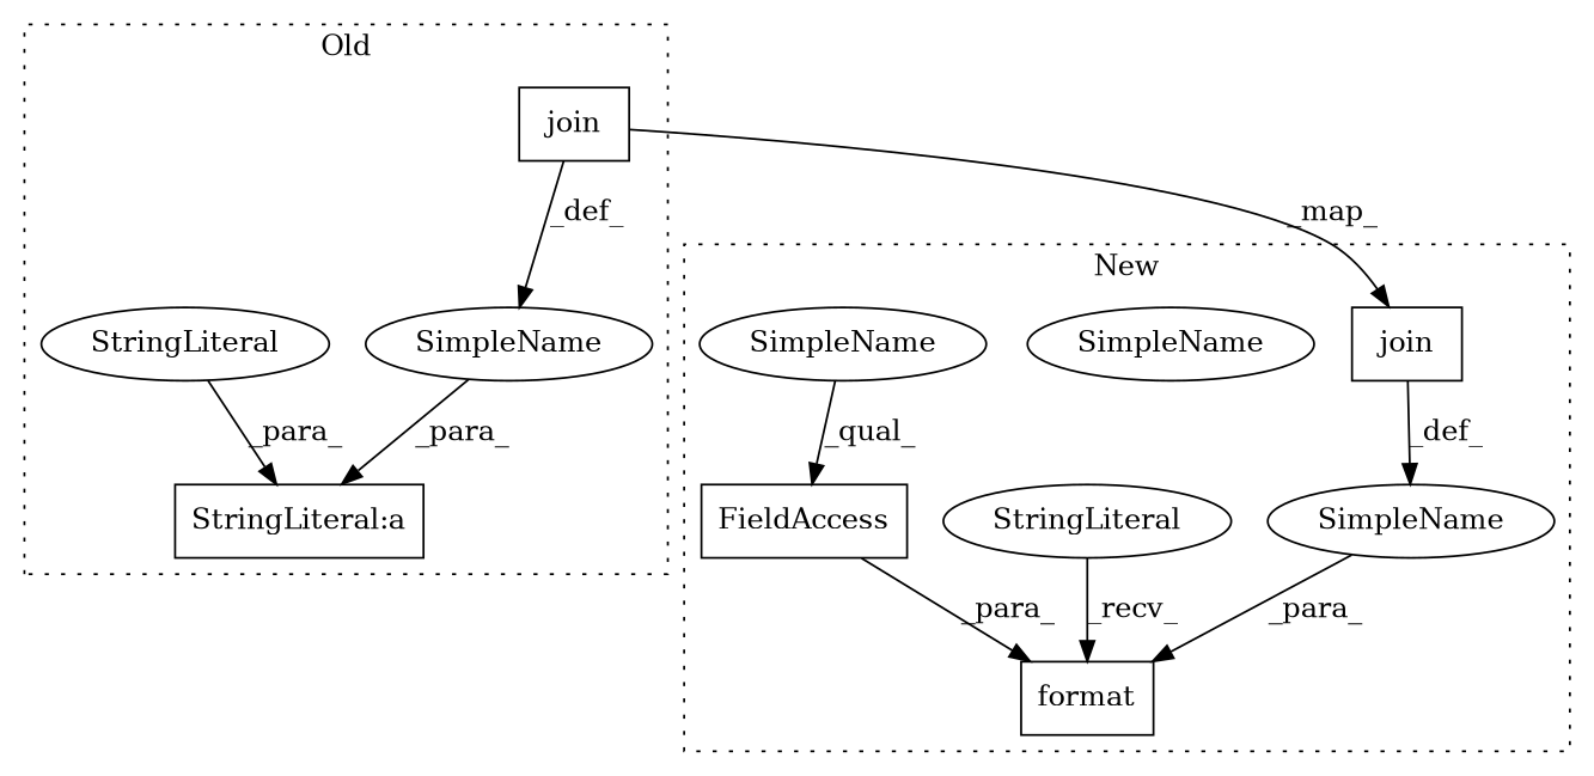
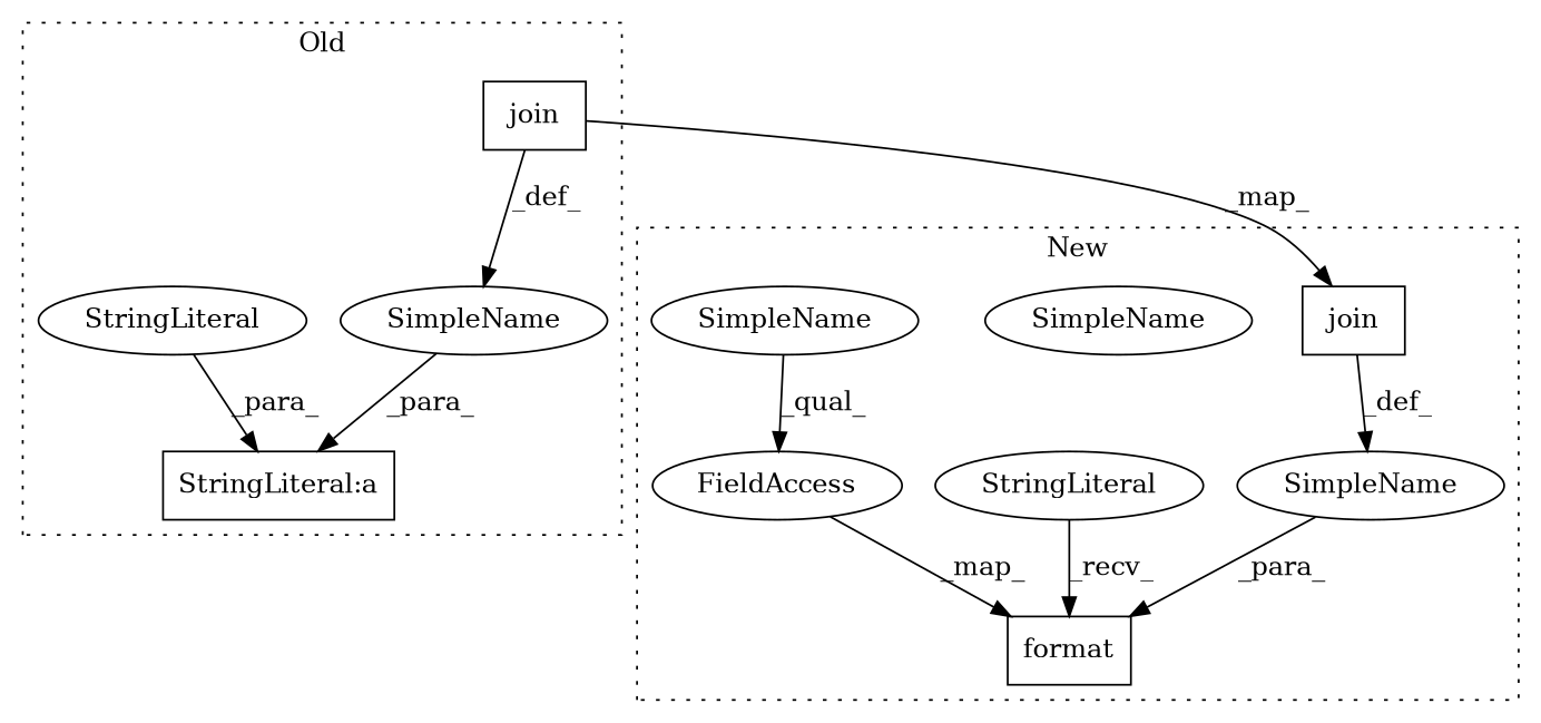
  digraph {
    node [a=42 l=3 s=605 shape=ellipse]
    n1 [a=32 l="5,1" label=join s="591,631" shape=box]
    n2 [label=SimpleName l="" s=""]
    n3 [a=27 label="StringLiteral:a" s=580 shape=box]
    n4 [a=45 l=10 label=StringLiteral s=570]
    n5 [a=32 l="5,1" label=join s="628,668" shape=box]
    n6 [a=32 l="7,1" label=format s="598,669" shape=box]
-   n7 [a=22 l=14 label=FieldAccess shape=box]
+   n7 [a=22 l=14 label=FieldAccess]
    n8 [label=SimpleName]
    n9 [label=SimpleName l="" s=""]
    n10 [a=45 l=7 label=StringLiteral s=590]
    n11 [label=SimpleName]
    subgraph cluster_1 {
      label=Old
      style=dotted
      n1
      n2
      n3
      n4
    }
    subgraph cluster_2 {
      label=New
      style=dotted
      n5
      n6
      n7
      n8
      n9
      n10
      n11
    }
    n1 -> n2 [label=_def_]
    n1 -> n5 [label=_map_]
    n2 -> n3 [label=_para_]
    n4 -> n3 [label=_para_]
    n5 -> n9 [label=_def_]
-   n7 -> n6 [label=_para_]
+   n7 -> n6 [label=_map_]
    n9 -> n6 [label=_para_]
    n10 -> n6 [label=_recv_]
    n11 -> n7 [label=_qual_]
  }
